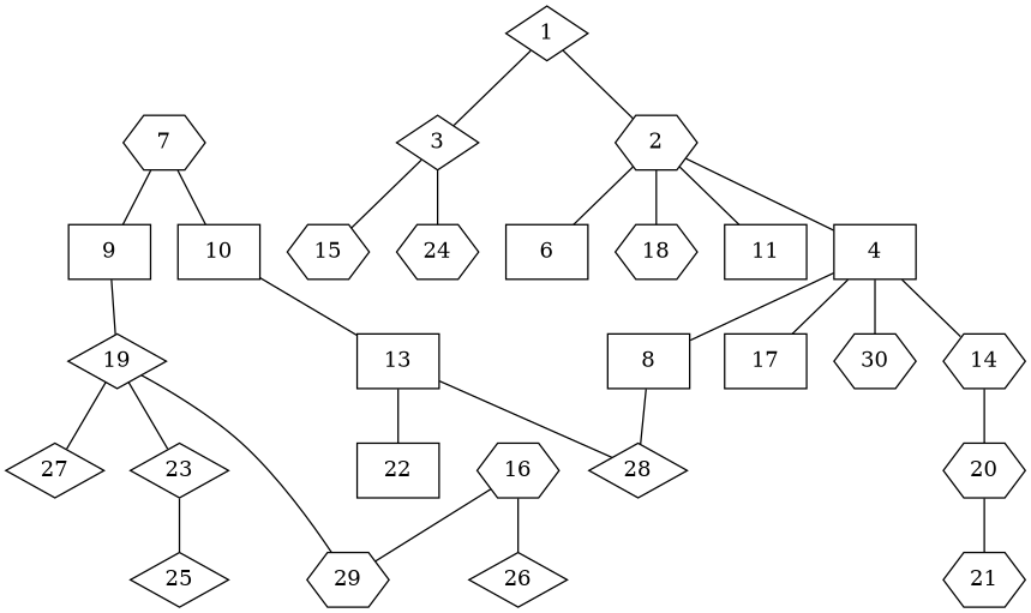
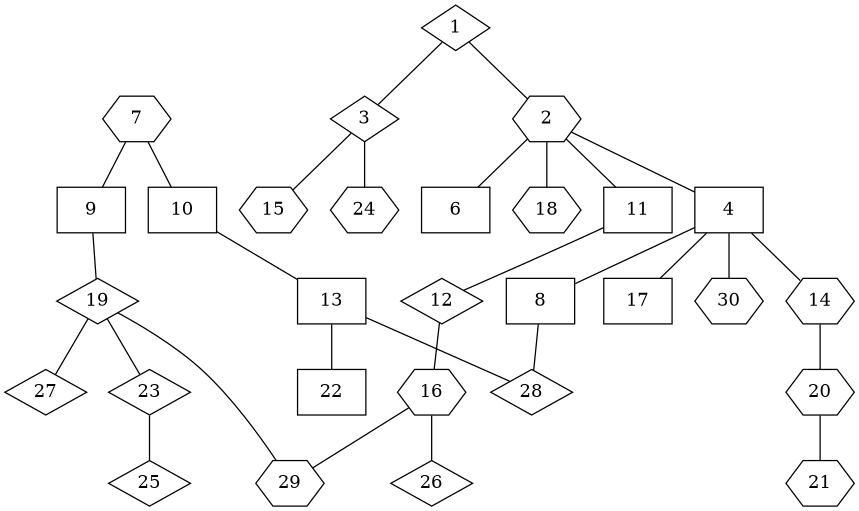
  graph {
    node [shape=hexagon]
    1 [shape=diamond]
    2
    3 [shape=diamond]
    4 [shape=box]
    6 [shape=box]
    11 [shape=box]
    18
    15
    24
    9 [shape=box]
    7
    10 [shape=box]
    8 [shape=box]
    14
    17 [shape=box]
    30
+   12 [shape=diamond]
    19 [shape=diamond]
    13 [shape=box]
    28 [shape=diamond]
    20
    16
    21
    29
    23 [shape=diamond]
    27 [shape=diamond]
    22 [shape=box]
    25 [shape=diamond]
    26 [shape=diamond]
    1 -- 2
    1 -- 3
    2 -- 4
    2 -- 6
    2 -- 11
    2 -- 18
    3 -- 15
    3 -- 24
    4 -- 8
    4 -- 14
    4 -- 17
    4 -- 30
+   11 -- 12
    9 -- 19
    7 -- 9
    7 -- 10
    10 -- 13
    8 -- 28
    14 -- 20
+   12 -- 16
    19 -- 29
    19 -- 23
    19 -- 27
    13 -- 28
    13 -- 22
    20 -- 21
    16 -- 29
    16 -- 26
    23 -- 25
  }
